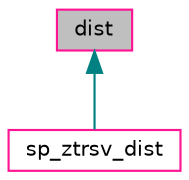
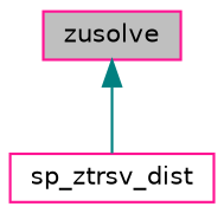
  digraph {
    rankdir=TB
    node [color=deeppink fontname=Helvetica fontsize=10 shape=record style=filled]
-   n1 [fillcolor=grey75 fontcolor=black height=0.2 label=dist width=0.4]
+   n1 [fillcolor=grey75 fontcolor=black height=0.2 label=zusolve width=0.4]
    n2 [fillcolor=white height=0.2 label=sp_ztrsv_dist width=0.4]
    n1 -> n2 [color=teal dir=back fontname=Helvetica fontsize=10 labelfontname=Helvetica labelfontsize=10 style=solid]
  }
